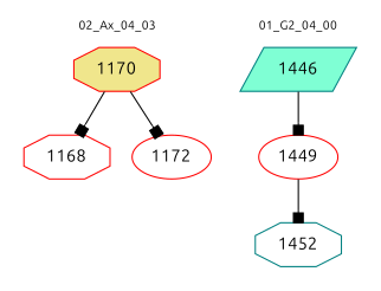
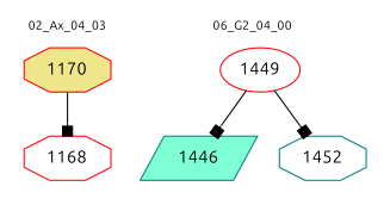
  digraph {
    fontname=Ubuntu
    node [color=red fillcolor=white fontname=Ubuntu shape=octagon style=filled]
    edge [arrowhead=box color=black fontname=Ubuntu]
    n1 [fillcolor=khaki label=1170]
    n2 [label=1168]
-   n3 [label=1172 shape=ellipse]
    n4 [label=1449 shape=ellipse]
    n5 [color=teal fillcolor=aquamarine label=1446 shape=parallelogram]
    n6 [color=teal label=1452]
    subgraph cluster_1 {
      color=white
      fontsize=10
      label="02_Ax_04_03"
      n1
      n2
-     n3
    }
    subgraph cluster_2 {
      color=white
      fontsize=10
-     label="01_G2_04_00"
+     label="06_G2_04_00"
      n4
      n5
      n6
    }
    n1 -> n2
-   n1 -> n3
-   n5 -> n4
+   n4 -> n5
    n4 -> n6
  }
